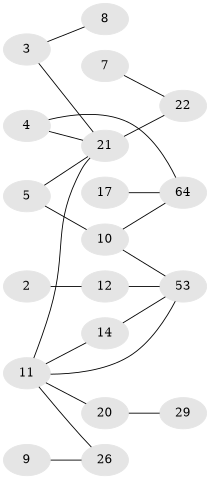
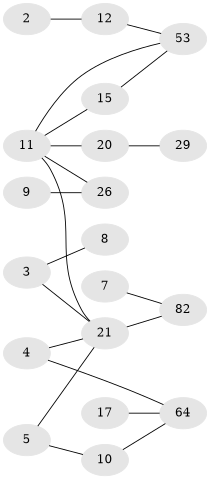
  graph {
    rankdir=LR
    node [color=gray90 style=filled]
    edge [weight=1.0]
    2
    12
    n3 [label=53]
    3
    8
    21
-   22
+   22 [label=82]
    4
    n9 [label=64]
    5
    10
    7
    9
    26
    11
-   15 [label=14]
+   15
    20
    29
    17
    2 -- 12
    12 -- n3 [weight=2.0]
    3 -- 8
    3 -- 21
    21 -- 22
    4 -- 21
    4 -- n9
    5 -- 21
    5 -- 10
-   10 -- n3
    10 -- n9
    7 -- 22
    9 -- 26
    11 -- n3
    11 -- 21
    11 -- 26
    11 -- 15
    11 -- 20
    15 -- n3
    20 -- 29 [weight=2.0]
    17 -- n9
  }
